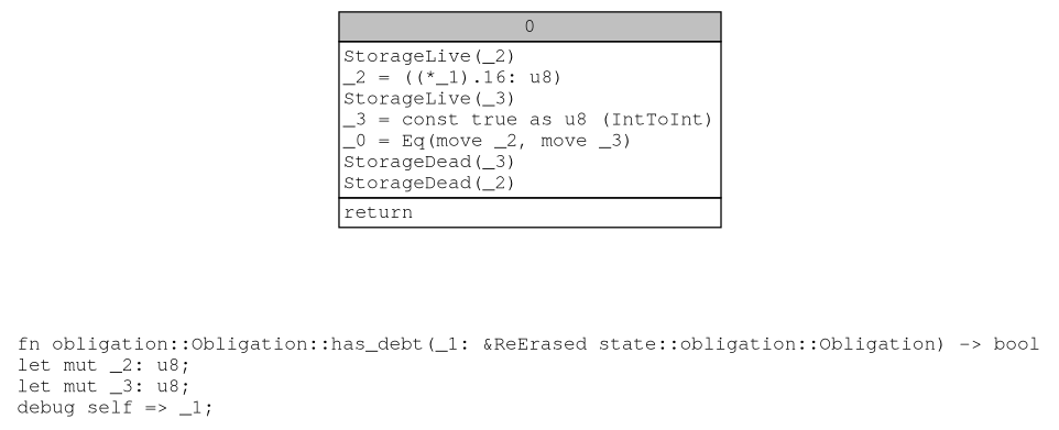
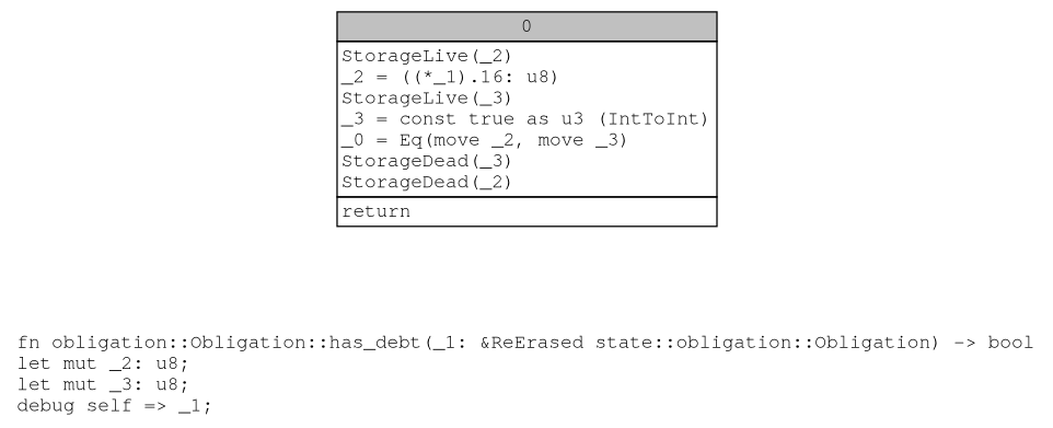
  digraph {
    fontname="Courier, monospace"
    label=<fn obligation::Obligation::has_debt(_1: &amp;ReErased state::obligation::Obligation) -&gt; bool<br align="left"/>let mut _2: u8;<br align="left"/>let mut _3: u8;<br align="left"/>debug self =&gt; _1;<br align="left"/>>
-   n1 [fontname="Courier, monospace" label=<<table border="0" cellborder="1" cellspacing="0"><tr><td bgcolor="gray" align="center" colspan="1">0</td></tr><tr><td align="left" balign="left">StorageLive(_2)<br/>_2 = ((*_1).16: u8)<br/>StorageLive(_3)<br/>_3 = const true as u8 (IntToInt)<br/>_0 = Eq(move _2, move _3)<br/>StorageDead(_3)<br/>StorageDead(_2)<br/></td></tr><tr><td align="left">return</td></tr></table>> shape=none]
+   n1 [fontname="Courier, monospace" label=<<table border="0" cellborder="1" cellspacing="0"><tr><td bgcolor="gray" align="center" colspan="1">0</td></tr><tr><td align="left" balign="left">StorageLive(_2)<br/>_2 = ((*_1).16: u8)<br/>StorageLive(_3)<br/>_3 = const true as u3 (IntToInt)<br/>_0 = Eq(move _2, move _3)<br/>StorageDead(_3)<br/>StorageDead(_2)<br/></td></tr><tr><td align="left">return</td></tr></table>> shape=none]
  }
